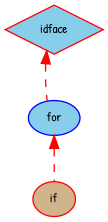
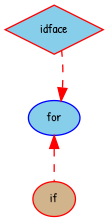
  digraph {
    fontname="Patrick Hand"
    rankdir=TB
    node [color=red fillcolor=skyblue fontname="Patrick Hand" fontsize=10 shape=ellipse style=filled]
    edge [color=red dir=back fontname="Patrick Hand" fontsize=10 labelfontname=Helvetica labelfontsize=10 style=dashed]
    n1 [fontcolor=black height=0.2 label=idface shape=diamond width=0.4]
    n2 [color=blue height=0.2 label=for width=0.4]
    n3 [fillcolor=tan height=0.2 label=if width=0.4]
-   n1 -> n2
+   n2 -> n1
    n2 -> n3
  }
